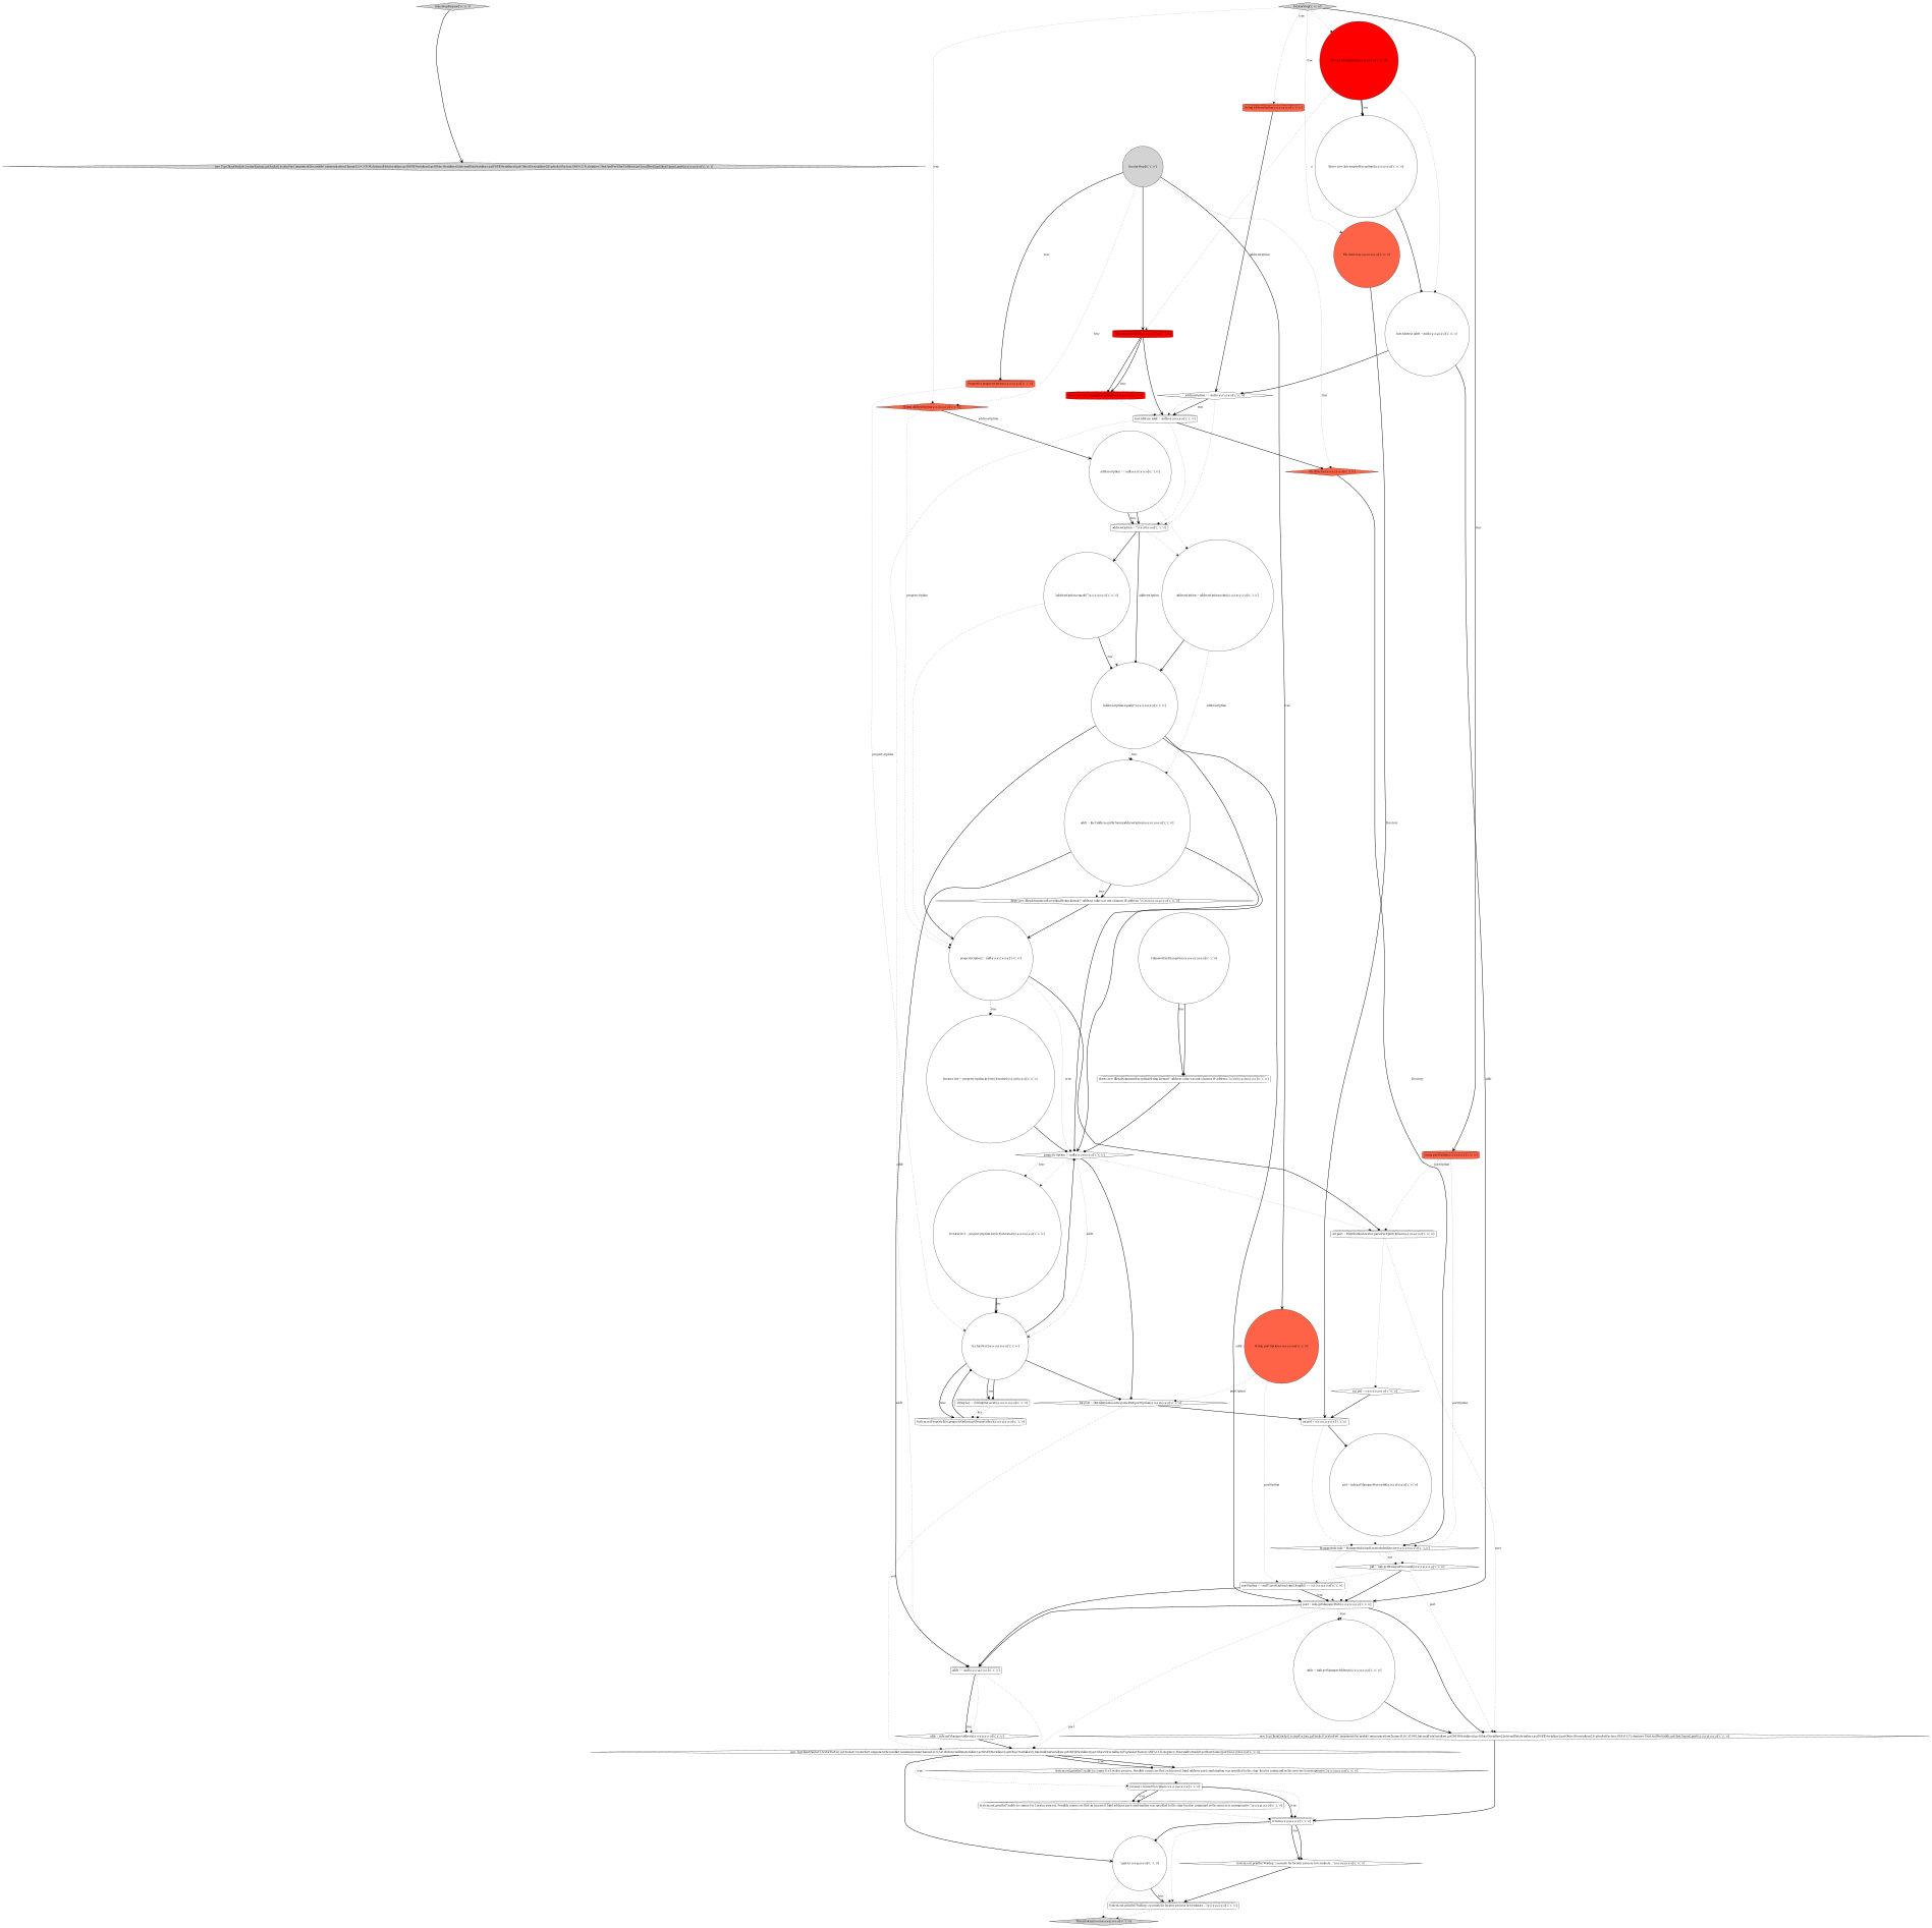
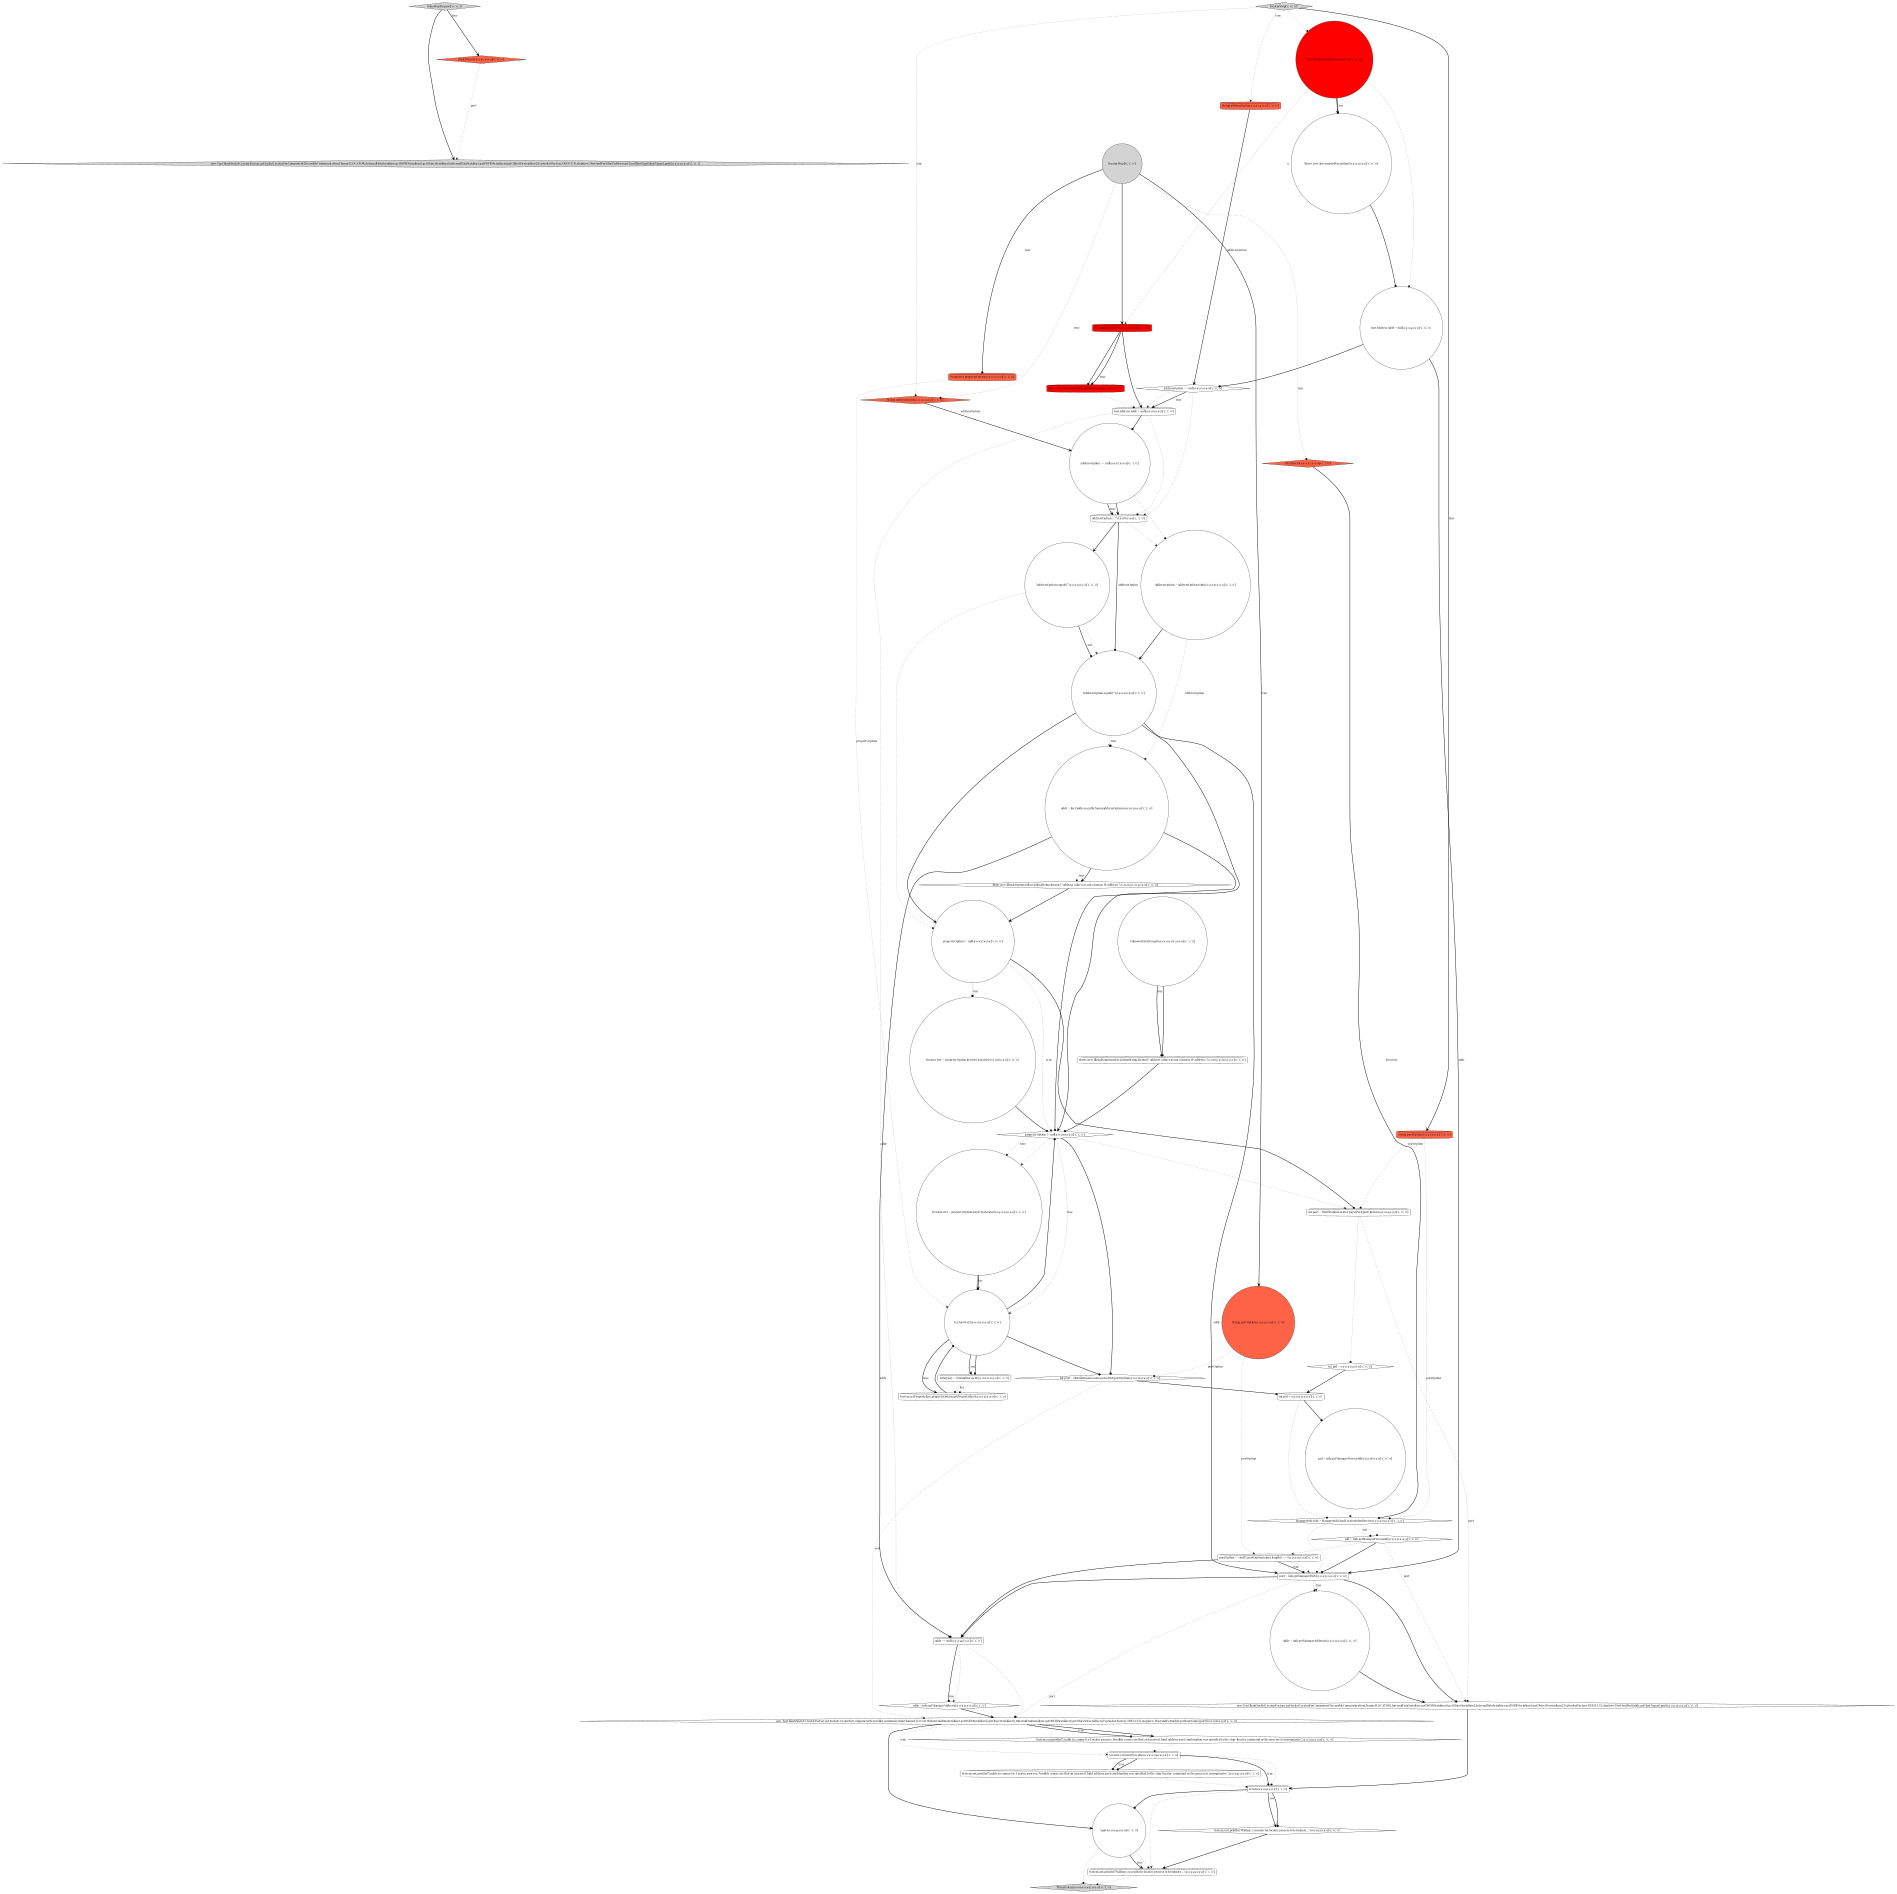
  digraph {
    fontname="Playfair Display"
    node [fillcolor=white fontname="Playfair Display" shape=diamond style=filled]
    edge [arrowhead=dot fontname="Playfair Display" style=bold]
    n1 [fillcolor=lightgray label="new TcpClient(SocketCreatorFactory.getSocketCreatorForComponent(SecurableCommunicationChannel.LOCATOR),InternalDataSerializer.getDSFIDSerializer().getObjectSerializer(),InternalDataSerializer.getDSFIDSerializer().getObjectDeserializer(),TcpSocketFactory.DEFAULT).stop(new HostAndPort(InetAddress.getLocalHost().getHostName(),port))@@@3@@@['0', '0', '1']"]
    n2 [label="portOption == null || portOption.trim().length() == 0@@@31@@@['0', '1', '0']" shape=cylinder]
    n3 [label="addr == null@@@34@@@['0', '1', '0']" shape=cylinder]
    n4 [label="port = info.getManagerPort()@@@32@@@['1', '1', '0']" shape=cylinder]
    n5 [label="new TcpClient(SocketCreatorFactory.getSocketCreatorForComponent(SecurableCommunicationChannel.LOCATOR),InternalDataSerializer.getDSFIDSerializer().getObjectSerializer(),InternalDataSerializer.getDSFIDSerializer().getObjectDeserializer(),TcpSocketFactory.DEFAULT).stop(new HostAndPort(addr.getHostName(),port))@@@38@@@['1', '1', '0']"]
    n6 [label="addr = info.getManagerAddress()@@@35@@@['0', '1', '0']"]
    n7 [label="new TcpClient(SocketCreatorFactory.getSocketCreatorForComponent(SecurableCommunicationChannel.LOCATOR),InternalDataSerializer.getDSFIDSerializer().getObjectSerializer(),InternalDataSerializer.getDSFIDSerializer().getObjectDeserializer(),TcpSocketFactory.DEFAULT).stop(new HostAndPort(addr.getHostName(),port))@@@36@@@['1', '0', '0']"]
    n8 [label="addr = info.getManagerAddress()@@@33@@@['1', '0', '0']" shape=circle]
    n9 [label="propertyOption != null@@@19@@@['1', '1', '0']"]
    n10 [label="int port = DistributionLocator.parsePort(portOption)@@@24@@@['1', '0', '0']" shape=cylinder]
    n11 [label="int port = DistributionLocator.parsePort(portOption)@@@26@@@['0', '1', '0']"]
    n12 [label="Iterator iter = propertyOption.keySet().iterator()@@@20@@@['1', '1', '0']" shape=circle]
    n13 [label="iter.hasNext()@@@21@@@['1', '1', '0']" shape=circle]
    n14 [label="int pid = 0@@@25@@@['1', '0', '0']"]
    n15 [label="int pid = 0@@@27@@@['1', '1', '0']" shape=cylinder]
    n16 [label="System.setProperty(key,propertyOption.getProperty(key))@@@23@@@['0', '1', '0']" shape=cylinder]
    n17 [label="String key = (String)iter.next()@@@22@@@['0', '1', '0']" shape=cylinder]
    n18 [label="java.net.ConnectException ce@@@40@@@['1', '1', '0']" shape=cylinder]
    n19 [label="System.out.println(\"Unable to connect to Locator process. Possible causes are that an incorrect bind address/port combination was specified to the stop-locator command or the process is unresponsive.\")@@@41@@@['0', '1', '0']" shape=cylinder]
    n20 [label="return@@@42@@@['1', '1', '0']" shape=cylinder]
    n21 [label="System.out.println(\"Waiting 5 seconds for locator process to terminate...\")@@@43@@@['1', '0', '0']"]
    n22 [label="System.out.println(\"Waiting 5 seconds for locator process to terminate...\")@@@45@@@['1', '1', '0']" shape=cylinder]
    n23 [label="!quiet@@@44@@@['0', '1', '0']" shape=circle]
    n24 [label="throw new IllegalArgumentException(String.format(\"-address value was not a known IP address: %s\",ex))@@@14@@@['1', '0', '0']"]
    n25 [label="propertyOption != null@@@17@@@['1', '0', '0']" shape=circle]
    n26 [label="Iterator iter = propertyOption.keySet().iterator()@@@18@@@['1', '0', '0']" shape=circle]
    n27 [fillcolor=lightgray label="Thread.sleep(5000)@@@47@@@['0', '1', '0']"]
    n28 [fillcolor=lightgray label="locatorStop['0', '1', '0']" shape=circle]
    n29 [fillcolor=tomato label="File directory@@@2@@@['0', '1', '0']"]
    n30 [fillcolor=tomato label="Properties propertyOption@@@2@@@['0', '1', '0']" shape=cylinder]
    n31 [fillcolor=red label="Thread.interrupted()@@@3@@@['0', '1', '0']" shape=cylinder]
    n32 [fillcolor=tomato label="String portOption@@@2@@@['0', '1', '0']" shape=circle]
    n33 [fillcolor=tomato label="String addressOption@@@2@@@['1', '1', '0']"]
    n34 [label="ManagerInfo info = ManagerInfo.loadLocatorInfo(directory)@@@29@@@['1', '1', '0']"]
    n35 [label="InetAddress addr = null@@@6@@@['1', '1', '0']" shape=cylinder]
    n36 [fillcolor=red label="throw new InterruptedException()@@@4@@@['0', '1', '0']" shape=cylinder]
    n37 [label="addressOption == null@@@7@@@['0', '1', '0']" shape=circle]
    n38 [label="addressOption = \"\"@@@8@@@['1', '1', '0']" shape=cylinder]
    n39 [label="addressOption = addressOption.trim()@@@10@@@['0', '1', '0']" shape=circle]
    n40 [label="!addressOption.equals(\"\")@@@9@@@['1', '0', '0']" shape=circle]
    n41 [label="!addressOption.equals(\"\")@@@11@@@['1', '1', '0']" shape=circle]
    n42 [label="UnknownHostException ex@@@15@@@['0', '1', '0']" shape=circle]
    n43 [label="throw new IllegalArgumentException(String.format(\"-address value was not a known IP address: %s\",ex))@@@16@@@['0', '1', '0']" shape=cylinder]
    n44 [label="System.out.println(\"Unable to connect to Locator process. Possible causes are that an incorrect bind address/port combination was specified to the stop-locator command or the process is unresponsive.\")@@@39@@@['1', '0', '0']"]
    n45 [label="pid = info.getManagerProcessId()@@@30@@@['1', '1', '0']"]
    n46 [fillcolor=lightgray label="issueStopRequest['0', '0', '1']"]
+   n47 [fillcolor=tomato label="final int port@@@2@@@['0', '0', '1']"]
    n48 [fillcolor=red label="Thread.interrupted()@@@3@@@['1', '0', '0']" shape=circle]
    n49 [label="throw new InterruptedException()@@@3@@@['1', '0', '0']" shape=circle]
    n50 [label="InetAddress addr = null@@@4@@@['1', '0', '0']" shape=circle]
    n51 [label="addressOption == null@@@5@@@['1', '0', '0']"]
    n52 [label="pid = info.getManagerProcessId()@@@28@@@['1', '0', '0']" shape=circle]
    n53 [fillcolor=tomato label="String portOption@@@2@@@['1', '0', '0']" shape=cylinder]
-   n54 [fillcolor=tomato label="File directory@@@2@@@['1', '0', '0']" shape=circle]
    n55 [label="addr = InetAddress.getByName(addressOption)@@@13@@@['1', '1', '0']" shape=circle]
    n56 [fillcolor=lightgray label="locatorStop['1', '0', '0']"]
    n57 [fillcolor=tomato label="String addressOption@@@2@@@['1', '0', '0']" shape=cylinder]
    n2 -> n3 [arrowhead=vee]
    n2 -> n4 [label=true]
    n2 -> n4 [arrowhead=vee style=dotted]
    n3 -> n5 [arrowhead=vee style=dotted]
    n3 -> n6 [arrowhead=vee style=dotted]
    n3 -> n6 [label=true]
    n4 -> n3 [arrowhead=vee]
    n4 -> n5 [label=port style=dotted]
    n4 -> n7
    n4 -> n8 [arrowhead=vee label=true style=dotted]
    n4 -> n8 [style=dotted]
    n5 -> n18 [arrowhead=vee label=true style=dotted]
    n5 -> n23 [arrowhead=vee]
    n5 -> n44 [arrowhead=vee]
    n5 -> n44 [label=true]
    n6 -> n5 [arrowhead=vee]
    n7 -> n20 [arrowhead=vee]
    n8 -> n7 [arrowhead=vee]
    n9 -> n10 [arrowhead=vee style=dotted]
    n9 -> n11
    n9 -> n12 [label=true style=dotted]
    n9 -> n12 [arrowhead=vee style=dotted]
-   n9 -> n13 [arrowhead=vee label=addr style=dotted]
+   n9 -> n13 [arrowhead=vee label=true style=dotted]
    n10 -> n7 [label=port style=dotted]
    n10 -> n14 [style=dotted]
    n11 -> n5 [arrowhead=vee label=port style=dotted]
    n11 -> n15
    n12 -> n13
    n12 -> n13 [arrowhead=vee label=key]
    n13 -> n9
    n13 -> n11
    n13 -> n16 [arrowhead=vee label=true]
    n13 -> n17 [arrowhead=vee label=true]
    n13 -> n17
    n14 -> n15 [arrowhead=vee]
    n15 -> n34 [style=dotted]
    n15 -> n52
    n16 -> n13
    n17 -> n16 [label=key style=dotted]
    n17 -> n16 [style=dotted]
    n18 -> n19
    n18 -> n19 [label=true]
    n18 -> n20 [style=dotted]
    n18 -> n20 [label=true]
    n19 -> n20 [style=dotted]
    n20 -> n21 [arrowhead=vee label=true]
    n20 -> n21
    n20 -> n22 [arrowhead=vee style=dotted]
    n20 -> n23
    n21 -> n22 [arrowhead=vee]
    n22 -> n27 [arrowhead=vee style=dotted]
    n23 -> n22 [style=dotted]
    n23 -> n22 [arrowhead=vee label=true]
    n23 -> n27 [style=dotted]
    n24 -> n25 [arrowhead=vee]
    n25 -> n9 [label=true style=dotted]
    n25 -> n10
    n25 -> n26 [style=dotted]
    n25 -> n26 [arrowhead=vee label=true style=dotted]
    n26 -> n9
    n28 -> n29 [label=true style=dotted]
    n28 -> n30 [label=true]
    n28 -> n31 [arrowhead=vee]
    n28 -> n32 [arrowhead=vee label=true]
    n28 -> n33 [label=true style=dotted]
    n29 -> n34 [label=directory]
    n30 -> n13 [arrowhead=vee label=propertyOption style=dotted]
    n31 -> n35 [arrowhead=vee]
    n31 -> n36
    n31 -> n36 [arrowhead=vee label=true]
    n32 -> n2 [arrowhead=vee label=portOption style=dotted]
    n32 -> n11 [label=portOption style=dotted]
-   n33 -> n25 [label=propertyOption style=dotted]
    n33 -> n37 [arrowhead=vee label=addressOption]
    n34 -> n4 [style=dotted]
    n34 -> n45 [label=true style=dotted]
    n34 -> n45 [style=dotted]
    n35 -> n3 [label=addr style=dotted]
-   n35 -> n29
+   n35 -> n37
    n35 -> n38 [style=dotted]
    n36 -> n35 [style=dotted]
    n37 -> n38 [arrowhead=vee label=true]
    n37 -> n38 [arrowhead=vee]
    n37 -> n39 [style=dotted]
    n38 -> n39 [arrowhead=vee style=dotted]
    n38 -> n40 [arrowhead=vee]
    n38 -> n41 [label=addressOption]
    n39 -> n41 [arrowhead=vee]
    n39 -> n55 [label=addressOption style=dotted]
    n40 -> n25 [style=dotted]
    n40 -> n41 [arrowhead=vee style=dotted]
    n40 -> n41 [label=true]
    n41 -> n4 [arrowhead=vee label=addr]
    n41 -> n9 [arrowhead=vee]
    n41 -> n25 [arrowhead=vee]
    n41 -> n55 [arrowhead=vee style=dotted]
    n41 -> n55 [label=true style=dotted]
    n42 -> n43
    n42 -> n43 [label=true]
    n43 -> n9
    n44 -> n18 [style=dotted]
    n45 -> n2 [arrowhead=vee style=dotted]
    n45 -> n4
    n45 -> n7 [arrowhead=vee label=port style=dotted]
    n46 -> n1 [arrowhead=vee]
+   n46 -> n47 [arrowhead=vee label=true]
+   n47 -> n1 [arrowhead=vee label=port style=dotted]
    n48 -> n31 [arrowhead=vee label=0 style=dotted]
    n48 -> n49 [arrowhead=vee]
    n48 -> n49 [label=true]
    n48 -> n50 [style=dotted]
    n49 -> n50
    n50 -> n4 [arrowhead=vee label=addr]
    n50 -> n51
    n51 -> n35 [arrowhead=vee label=true]
    n51 -> n35 [arrowhead=vee style=dotted]
    n51 -> n38 [arrowhead=vee style=dotted]
    n52 -> n34 [style=dotted]
    n53 -> n10 [label=portOption style=dotted]
    n53 -> n34 [label=portOption style=dotted]
-   n54 -> n15 [arrowhead=vee label=directory]
    n55 -> n3 [label=addr]
    n55 -> n9
    n55 -> n24 [label=true style=dotted]
    n55 -> n24 [arrowhead=vee]
    n56 -> n33 [label=true style=dotted]
    n56 -> n48 [style=dotted]
    n56 -> n53 [arrowhead=vee label=true]
-   n56 -> n54 [arrowhead=vee label=true style=dotted]
    n56 -> n57 [arrowhead=vee label=true style=dotted]
    n57 -> n51 [arrowhead=vee label=addressOption]
  }
